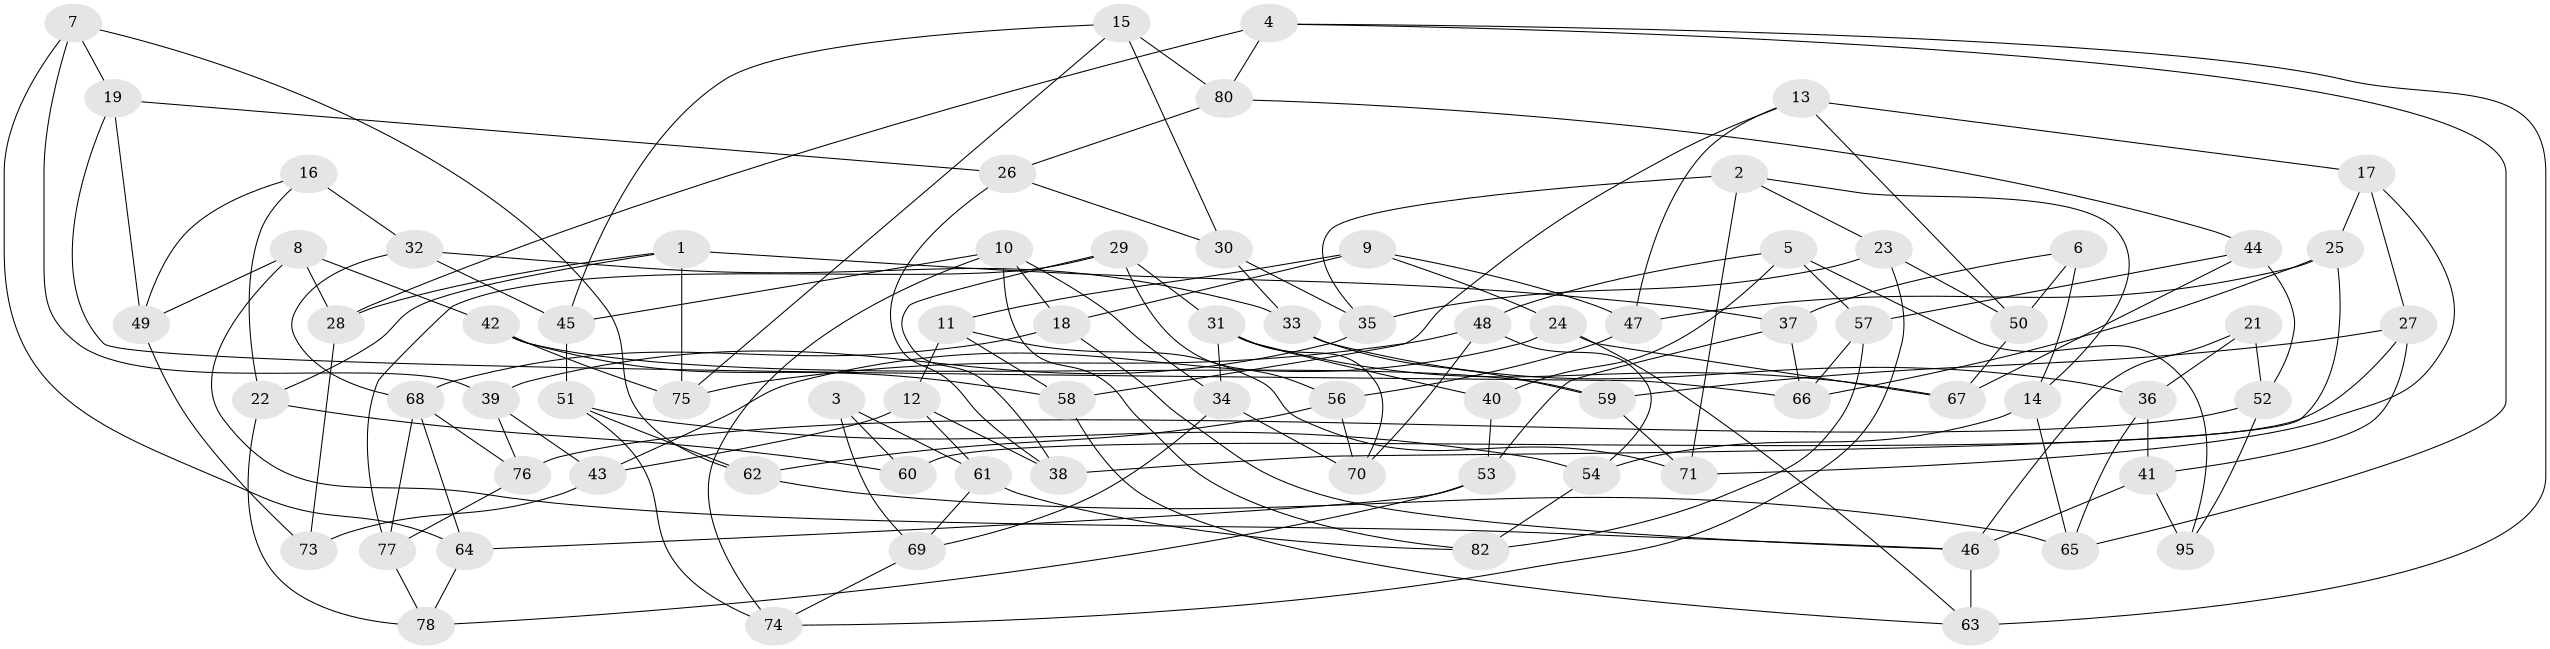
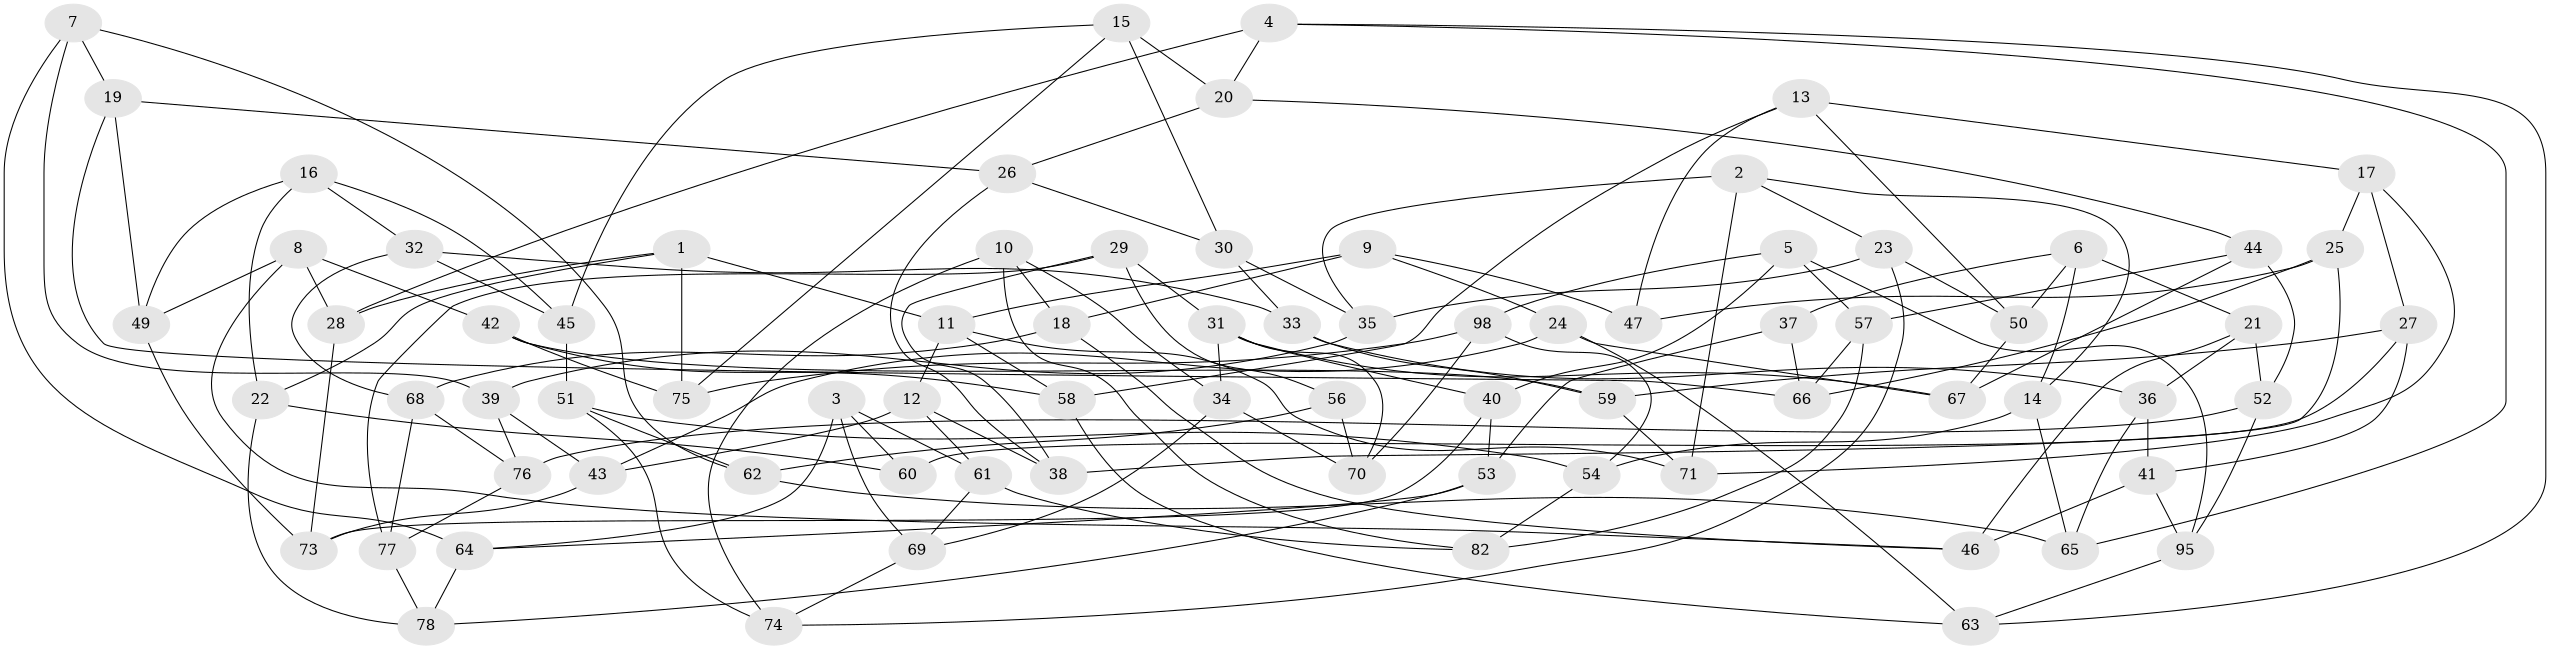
  graph {
    node [color=gray90 style=filled]
    1
    22
    28
    37
    75
    60
    78
    73
    66
    53
    2
    14
    23
    35
    71
    65
    54
    50
    74
    39
    3
    61
    64
    69
    n25 [label=82]
    4
-   20 [label=80]
+   20
    63
    26
    44
    5
    40
-   48
+   48 [label=98]
    n34 [label=95]
    57
    70
    6
    21
    46
    36
    52
    67
    7
    19
    62
    49
    43
    76
    8
    42
    58
    59
    9
    11
    18
    24
    47
    12
    68
    56
    10
    34
    38
    13
    17
    25
    27
    15
    30
    45
    33
    51
    16
    32
    41
    77
    29
    31
    1 -- 22
    1 -- 28
-   1 -- 37
+   1 -- 11
    1 -- 75
    22 -- 60
    22 -- 78
    28 -- 73
    37 -- 66
    37 -- 53
    53 -- 78
    53 -- 64
    2 -- 14
    2 -- 23
    2 -- 35
    2 -- 71
    14 -- 65
    14 -- 54
    23 -- 35
    23 -- 50
    23 -- 74
    35 -- 39
    54 -- n25
    50 -- 67
    39 -- 43
    39 -- 76
    3 -- 60
    3 -- 61
-   68 -- 64
+   3 -- 64
    3 -- 69
    61 -- 69
    61 -- n25
    64 -- 78
    69 -- 74
    4 -- 28
    4 -- 65
    4 -- 20
    4 -- 63
    20 -- 26
    20 -- 44
    26 -- 38
    26 -- 30
    44 -- 57
    44 -- 52
    44 -- 67
    5 -- 40
    5 -- 48
    5 -- n34
    5 -- 57
+   40 -- 73
    40 -- 53
    48 -- 75
    48 -- 54
    48 -- 70
-   46 -- 63
+   n34 -- 63
    57 -- 66
    57 -- n25
    6 -- 37
    6 -- 14
    6 -- 50
+   6 -- 21
    21 -- 46
    21 -- 36
    21 -- 52
    36 -- 65
    36 -- 41
    52 -- n34
    52 -- 76
    7 -- 39
    7 -- 64
    7 -- 19
    7 -- 62
    19 -- 66
    19 -- 26
    19 -- 49
    62 -- 65
    49 -- 73
    43 -- 73
    76 -- 77
    8 -- 28
    8 -- 46
    8 -- 49
    8 -- 42
    42 -- 75
    42 -- 58
    42 -- 59
    58 -- 63
    59 -- 71
    9 -- 11
    9 -- 18
    9 -- 24
    9 -- 47
    11 -- 71
    11 -- 58
    11 -- 12
    18 -- 46
    18 -- 68
    24 -- 63
    24 -- 67
    24 -- 43
-   47 -- 56
    12 -- 61
    12 -- 43
    12 -- 38
    68 -- 76
    68 -- 77
    56 -- 70
    56 -- 62
    10 -- 74
    10 -- n25
    10 -- 18
    10 -- 34
    34 -- 69
    34 -- 70
    13 -- 50
    13 -- 58
    13 -- 47
    13 -- 17
    17 -- 71
    17 -- 25
    17 -- 27
    25 -- 66
    25 -- 47
    25 -- 38
    27 -- 60
    27 -- 59
    27 -- 41
    15 -- 75
    15 -- 20
    15 -- 30
    15 -- 45
    30 -- 35
    30 -- 33
    45 -- 51
    33 -- 36
    33 -- 59
    51 -- 54
    51 -- 74
    51 -- 62
    16 -- 22
    16 -- 49
-   10 -- 45
+   16 -- 45
    16 -- 32
    32 -- 68
    32 -- 45
    32 -- 33
    41 -- n34
    41 -- 46
    77 -- 78
    29 -- 56
    29 -- 38
    29 -- 77
    29 -- 31
    31 -- 40
    31 -- 70
    31 -- 67
    31 -- 34
  }
